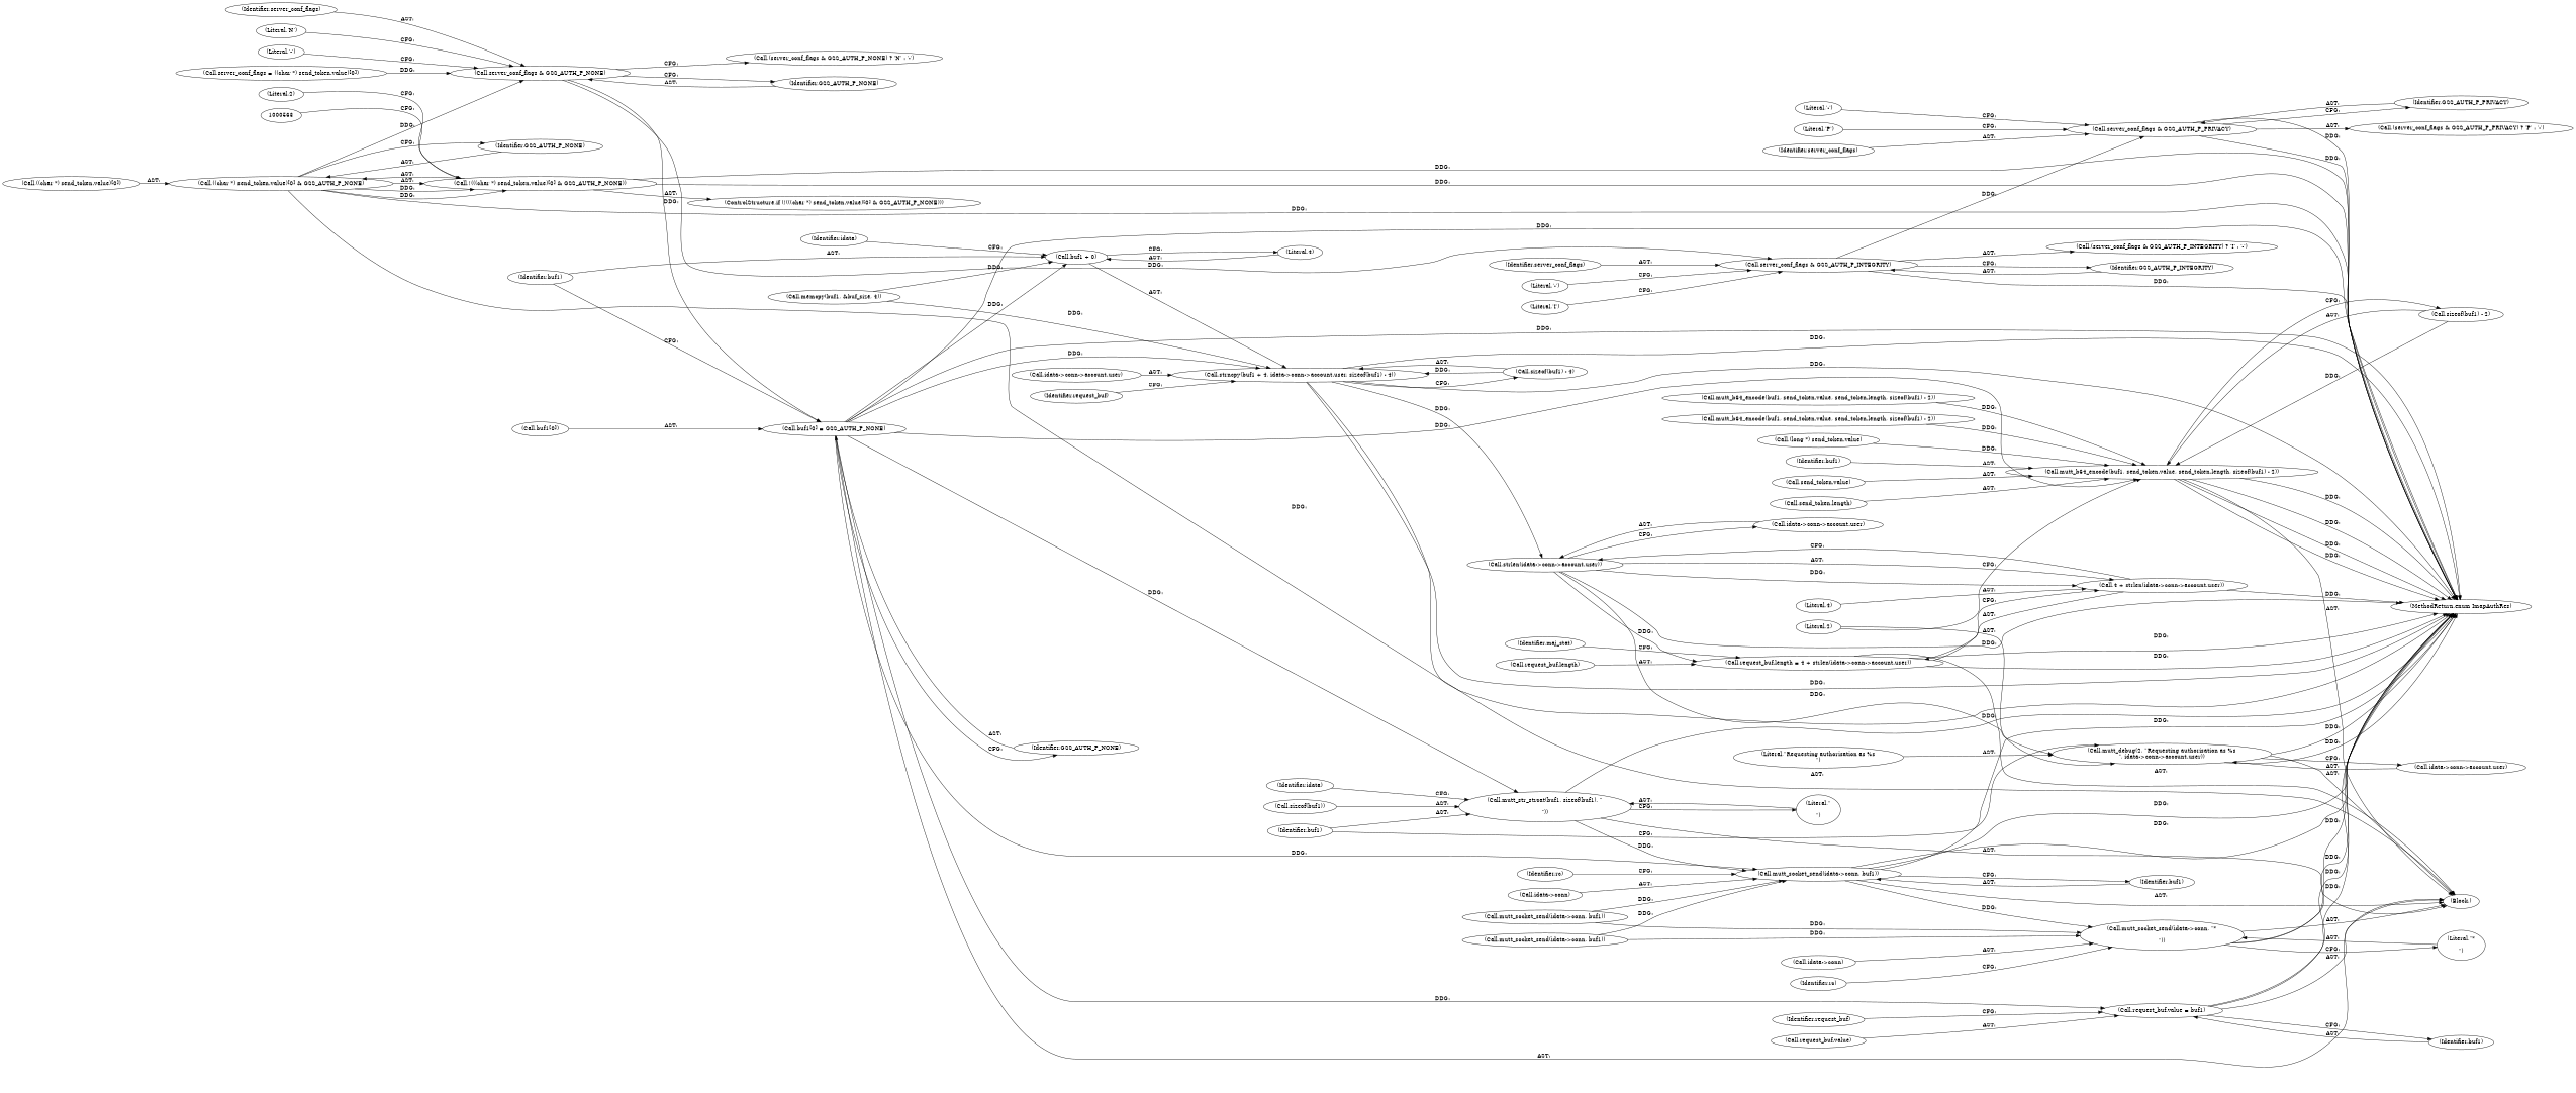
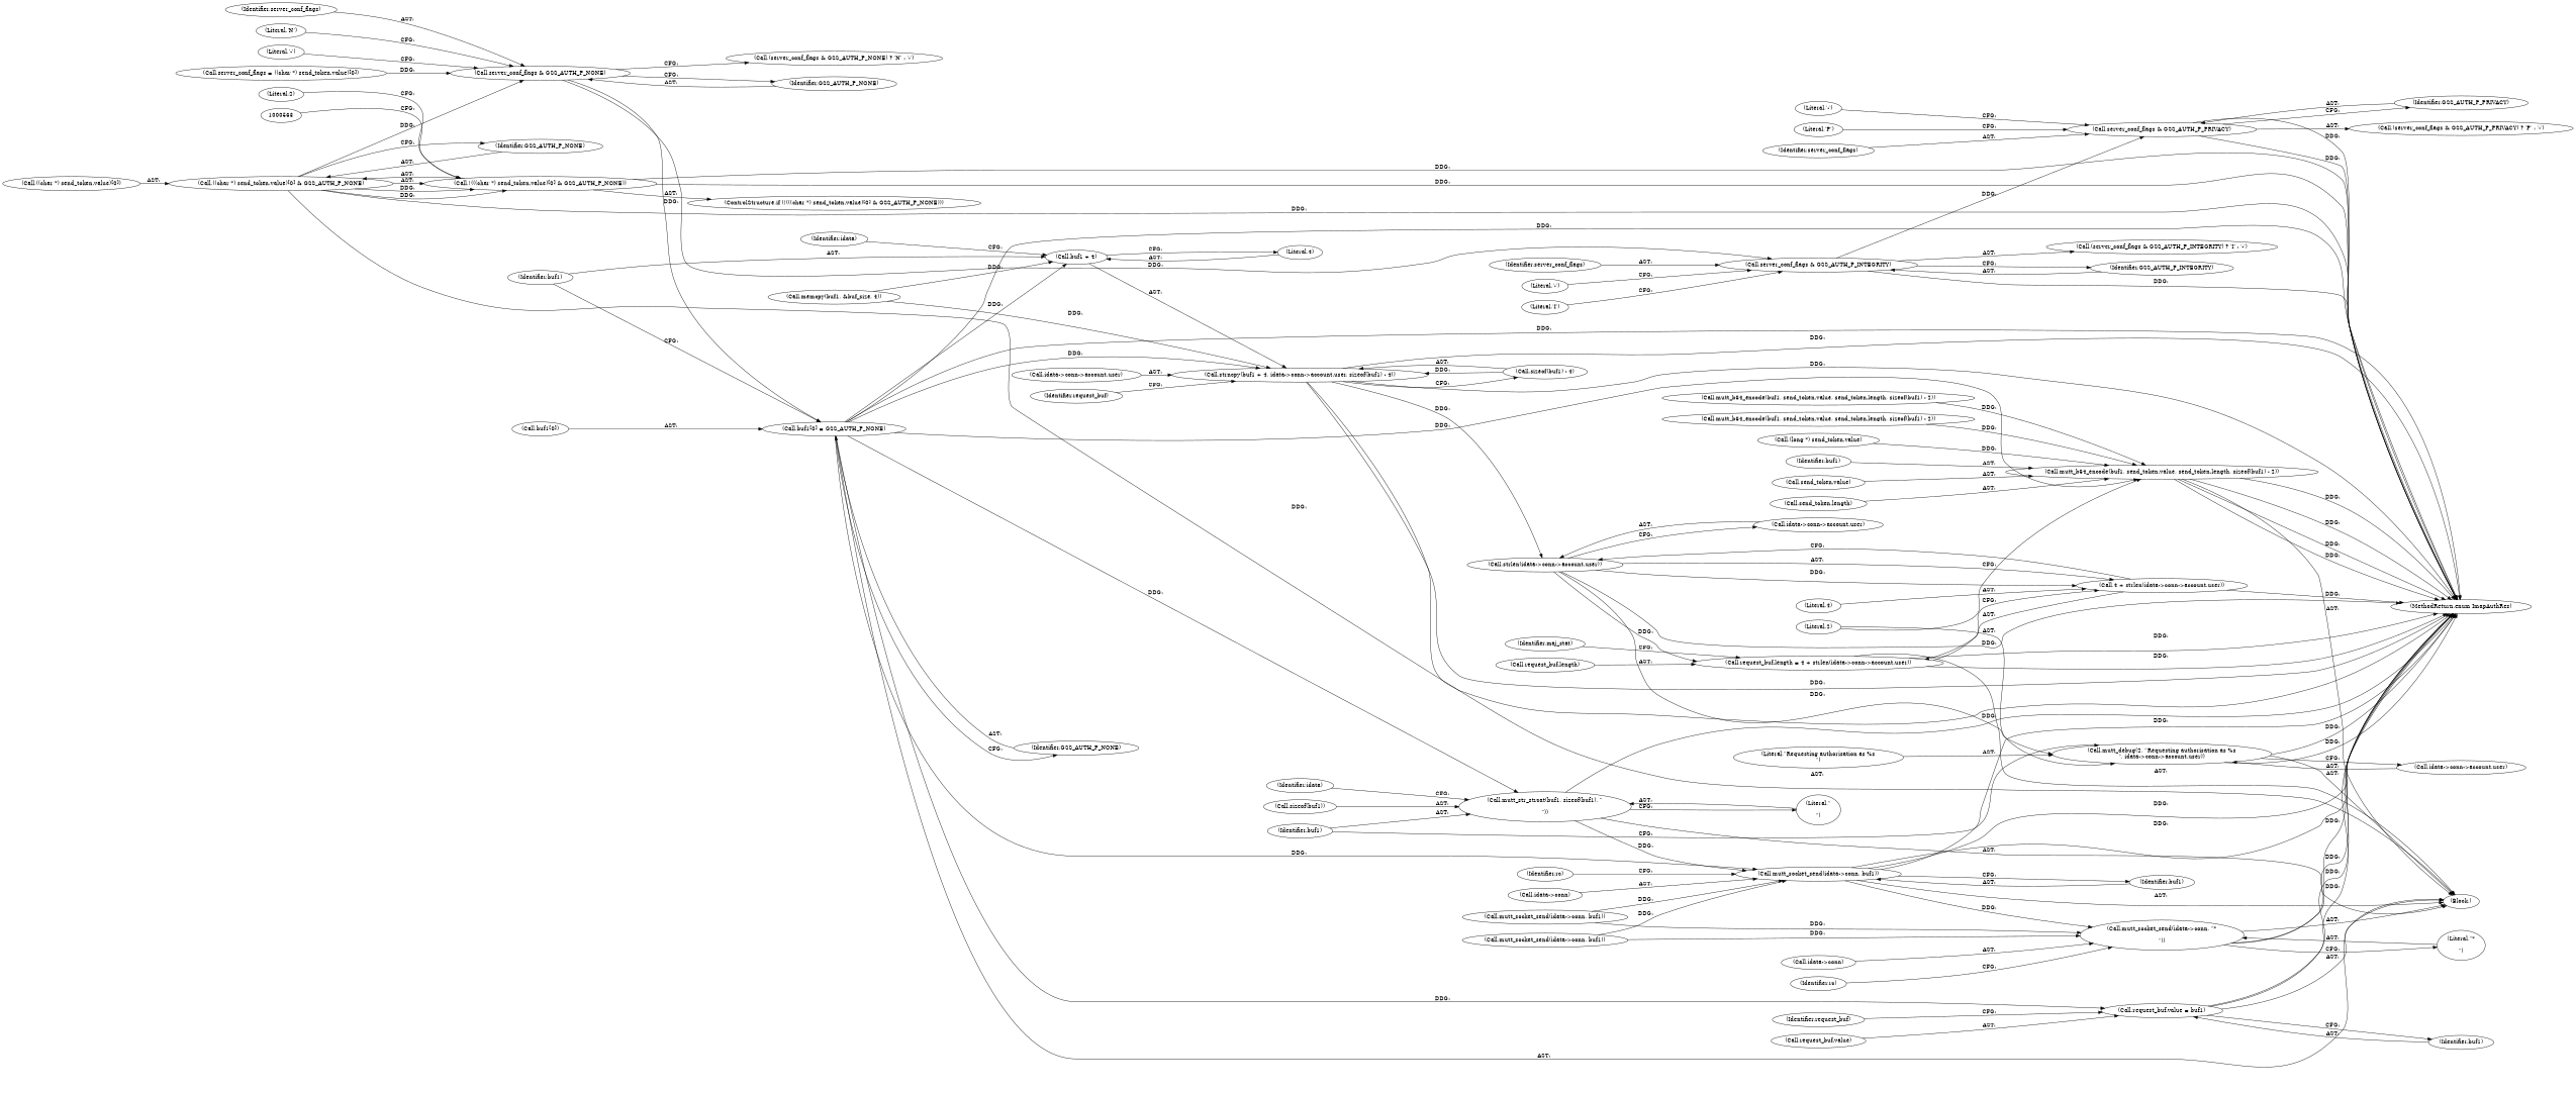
  digraph {
    rankdir=LR
    n1 [label="(Call,((char *) send_token.value)[0] & GSS_AUTH_P_NONE)"]
    n2 [label="(Call,!(((char *) send_token.value)[0] & GSS_AUTH_P_NONE))"]
    n3 [label="(Call,server_conf_flags & GSS_AUTH_P_NONE)"]
    n4 [label="(Identifier,GSS_AUTH_P_NONE)"]
    n5 [label="(MethodReturn,enum ImapAuthRes)"]
    n6 [label="(ControlStructure,if (!(((char *) send_token.value)[0] & GSS_AUTH_P_NONE)))"]
    n7 [label="(Call,server_conf_flags & GSS_AUTH_P_INTEGRITY)"]
    n8 [label="(Call,buf1[0] = GSS_AUTH_P_NONE)"]
    n9 [label="(Identifier,GSS_AUTH_P_NONE)"]
    n10 [label="(Call,(server_conf_flags & GSS_AUTH_P_NONE) ? 'N' : '-')"]
    n11 [label="(Call,server_conf_flags & GSS_AUTH_P_PRIVACY)"]
    n12 [label="(Identifier,GSS_AUTH_P_INTEGRITY)"]
    n13 [label="(Call,(server_conf_flags & GSS_AUTH_P_INTEGRITY) ? 'I' : '-')"]
    n14 [label="(Call,strncpy(buf1 + 4, idata->conn->account.user, sizeof(buf1) - 4))"]
-   n15 [label="(Call,buf1 + 0)"]
+   n15 [label="(Call,buf1 + 4)"]
    n16 [label="(Call,request_buf.value = buf1)"]
    n17 [label="(Call,mutt_b64_encode(buf1, send_token.value, send_token.length, sizeof(buf1) - 2))"]
    n18 [label="(Call,mutt_str_strcat(buf1, sizeof(buf1), \"\r\n\"))"]
    n19 [label="(Call,mutt_socket_send(idata->conn, buf1))"]
    n20 [label="(Identifier,GSS_AUTH_P_NONE)"]
    n21 [label="(Block,)"]
    n22 [label="(Identifier,GSS_AUTH_P_PRIVACY)"]
    n23 [label="(Call,(server_conf_flags & GSS_AUTH_P_PRIVACY) ? 'P' : '-')"]
    n24 [label="(Call,strlen(idata->conn->account.user))"]
    n25 [label="(Call,sizeof(buf1) - 4)"]
    n26 [label="(Literal,4)"]
    n27 [label="(Identifier,buf1)"]
-   n28 [label="(Call,sizeof(buf1) - 2)"]
    n29 [label="(Literal,\"\r\n\")"]
    n30 [label="(Call,mutt_socket_send(idata->conn, \"*\r\n\"))"]
    n31 [label="(Identifier,buf1)"]
    n32 [label="(Call,request_buf.length = 4 + strlen(idata->conn->account.user))"]
    n33 [label="(Call,4 + strlen(idata->conn->account.user))"]
    n34 [label="(Call,mutt_debug(2, \"Requesting authorisation as %s\n\", idata->conn->account.user))"]
    n35 [label="(Call,idata->conn->account.user)"]
    n36 [label="(Call,idata->conn->account.user)"]
    n37 [label="(Literal,\"*\r\n\")"]
    n38 [label="(Call,((char *) send_token.value)[0])"]
    n39 [label="(Literal,'N')"]
    n40 [label="(Literal,'P')"]
    n41 [label="(Literal,'I')"]
    n42 [label="(Identifier,buf1)"]
    n43 [label="(Identifier,idata)"]
    n44 [label="(Identifier,server_conf_flags)"]
    n45 [label="(Call,memcpy(buf1, &buf_size, 4))"]
    n46 [label="(Call,idata->conn)"]
    n47 [label="(Call,send_token.value)"]
    n48 [label="(Literal,'-')"]
    n49 [label="(Literal,'-')"]
    n50 [label="(Identifier,request_buf)"]
    n51 [label="(Identifier,buf1)"]
    n52 [label="(Call,send_token.length)"]
    n53 [label="(Call,mutt_socket_send(idata->conn, buf1))"]
    n54 [label="(Identifier,idata)"]
    n55 [label="(Call,idata->conn)"]
    n56 [label="(Identifier,rc)"]
    n57 [label="(Call,server_conf_flags = ((char *) send_token.value)[0])"]
    n58 [label="(Identifier,server_conf_flags)"]
    n59 [label="(Literal,4)"]
    n60 [label="(Literal,\"Requesting authorisation as %s\n\")"]
    n61 [label="(Call,buf1[0])"]
    n62 [label="(Identifier,buf1)"]
    n63 [label="(Call,mutt_b64_encode(buf1, send_token.value, send_token.length, sizeof(buf1) - 2))"]
    n64 [label="(Identifier,rc)"]
    n65 [label="(Call,request_buf.value)"]
    n66 [label="(Call,mutt_b64_encode(buf1, send_token.value, send_token.length, sizeof(buf1) - 2))"]
    n67 [label="(Literal,'-')"]
    n68 [label="(Call,sizeof(buf1))"]
    n69 [label="(Literal,2)"]
    n70 [label="(Call,(long *) send_token.value)"]
    n71 [label="(Identifier,request_buf)"]
    n72 [label="(Call,request_buf.length)"]
    n73 [label="(Identifier,server_conf_flags)"]
    n74 [label="(Literal,2)"]
    n75 [label="(Call,idata->conn->account.user)"]
    n76 [label="(Call,mutt_socket_send(idata->conn, buf1))"]
    n77 [label="(Identifier,maj_stat)"]
    1000563
    n1 -> n2 [label="AST: "]
    n1 -> n2 [label="DDG: "]
    n1 -> n2 [label="DDG: "]
    n1 -> n3 [label="DDG: "]
    n1 -> n4 [label="CFG: "]
    n1 -> n5 [label="DDG: "]
    n1 -> n5 [label="DDG: "]
    n2 -> n1 [label="AST: "]
    n2 -> n5 [label="DDG: "]
    n2 -> n5 [label="DDG: "]
    n2 -> n6 [label="AST: "]
    n3 -> n7 [label="DDG: "]
    n3 -> n8 [label="DDG: "]
    n3 -> n9 [label="CFG: "]
    n3 -> n10 [label="CFG: "]
    n4 -> n1 [label="AST: "]
    n7 -> n5 [label="DDG: "]
    n7 -> n11 [label="DDG: "]
    n7 -> n12 [label="CFG: "]
    n7 -> n13 [label="AST: "]
    n8 -> n5 [label="DDG: "]
    n8 -> n5 [label="DDG: "]
    n8 -> n14 [label="DDG: "]
    n8 -> n15 [label="DDG: "]
    n8 -> n16 [label="DDG: "]
    n8 -> n17 [label="DDG: "]
    n8 -> n18 [label="DDG: "]
    n8 -> n19 [label="DDG: "]
    n8 -> n20 [label="CFG: "]
    n8 -> n21 [label="AST: "]
    n9 -> n3 [label="AST: "]
    n11 -> n5 [label="DDG: "]
    n11 -> n5 [label="DDG: "]
    n11 -> n22 [label="CFG: "]
    n11 -> n23 [label="AST: "]
    n12 -> n7 [label="AST: "]
    n14 -> n5 [label="DDG: "]
    n14 -> n5 [label="DDG: "]
    n14 -> n5 [label="DDG: "]
    n14 -> n21 [label="AST: "]
    n14 -> n24 [label="DDG: "]
    n14 -> n25 [label="CFG: "]
    n15 -> n14 [label="AST: "]
    n15 -> n26 [label="CFG: "]
    n16 -> n5 [label="DDG: "]
    n16 -> n5 [label="DDG: "]
    n16 -> n21 [label="AST: "]
    n16 -> n27 [label="CFG: "]
    n17 -> n5 [label="DDG: "]
    n17 -> n5 [label="DDG: "]
    n17 -> n5 [label="DDG: "]
    n17 -> n5 [label="DDG: "]
    n17 -> n21 [label="AST: "]
-   n17 -> n28 [label="CFG: "]
    n18 -> n5 [label="DDG: "]
    n18 -> n19 [label="DDG: "]
    n18 -> n21 [label="AST: "]
    n18 -> n29 [label="CFG: "]
    n19 -> n5 [label="DDG: "]
    n19 -> n5 [label="DDG: "]
    n19 -> n5 [label="DDG: "]
    n19 -> n21 [label="AST: "]
    n19 -> n30 [label="DDG: "]
    n19 -> n31 [label="CFG: "]
    n20 -> n8 [label="AST: "]
    n22 -> n11 [label="AST: "]
    n24 -> n5 [label="DDG: "]
    n24 -> n32 [label="DDG: "]
    n24 -> n33 [label="AST: "]
    n24 -> n33 [label="DDG: "]
    n24 -> n34 [label="DDG: "]
    n24 -> n35 [label="CFG: "]
    n25 -> n14 [label="AST: "]
    n25 -> n14 [label="DDG: "]
    n26 -> n15 [label="AST: "]
    n27 -> n16 [label="AST: "]
-   n28 -> n17 [label="AST: "]
-   n28 -> n17 [label="DDG: "]
    n29 -> n18 [label="AST: "]
    n30 -> n5 [label="DDG: "]
    n30 -> n5 [label="DDG: "]
    n30 -> n21 [label="AST: "]
    n30 -> n37 [label="CFG: "]
    n31 -> n19 [label="AST: "]
    n32 -> n5 [label="DDG: "]
    n32 -> n5 [label="DDG: "]
    n32 -> n21 [label="AST: "]
    n32 -> n33 [label="CFG: "]
    n33 -> n5 [label="DDG: "]
    n33 -> n24 [label="CFG: "]
    n33 -> n32 [label="AST: "]
    n34 -> n5 [label="DDG: "]
    n34 -> n5 [label="DDG: "]
    n34 -> n21 [label="AST: "]
    n34 -> n36 [label="CFG: "]
    n35 -> n24 [label="AST: "]
    n36 -> n34 [label="AST: "]
    n37 -> n30 [label="AST: "]
    n38 -> n1 [label="AST: "]
    n39 -> n3 [label="CFG: "]
    n40 -> n11 [label="CFG: "]
    n41 -> n7 [label="CFG: "]
    n42 -> n17 [label="AST: "]
    n43 -> n18 [label="CFG: "]
    n44 -> n11 [label="AST: "]
    n45 -> n14 [label="DDG: "]
    n45 -> n15 [label="DDG: "]
    n46 -> n19 [label="AST: "]
    n47 -> n17 [label="AST: "]
    n48 -> n3 [label="CFG: "]
    n49 -> n11 [label="CFG: "]
    n50 -> n14 [label="CFG: "]
    n51 -> n18 [label="AST: "]
    n51 -> n34 [label="CFG: "]
    n52 -> n17 [label="AST: "]
    n53 -> n19 [label="DDG: "]
    n53 -> n30 [label="DDG: "]
    n54 -> n15 [label="CFG: "]
    n55 -> n30 [label="AST: "]
    n56 -> n30 [label="CFG: "]
    n57 -> n3 [label="DDG: "]
    n58 -> n7 [label="AST: "]
    n59 -> n33 [label="AST: "]
    n60 -> n34 [label="AST: "]
    n61 -> n8 [label="AST: "]
    n62 -> n8 [label="CFG: "]
    n62 -> n15 [label="AST: "]
    n63 -> n17 [label="DDG: "]
    n64 -> n19 [label="CFG: "]
    n65 -> n16 [label="AST: "]
    n66 -> n17 [label="DDG: "]
    n67 -> n7 [label="CFG: "]
    n68 -> n18 [label="AST: "]
    n69 -> n2 [label="CFG: "]
    n70 -> n17 [label="DDG: "]
    n71 -> n16 [label="CFG: "]
    n72 -> n32 [label="AST: "]
    n73 -> n3 [label="AST: "]
    n74 -> n17 [label="CFG: "]
    n74 -> n34 [label="AST: "]
    n75 -> n14 [label="AST: "]
    n76 -> n19 [label="DDG: "]
    n76 -> n30 [label="DDG: "]
    n77 -> n32 [label="CFG: "]
    1000563 -> n2 [label="CFG: "]
  }
